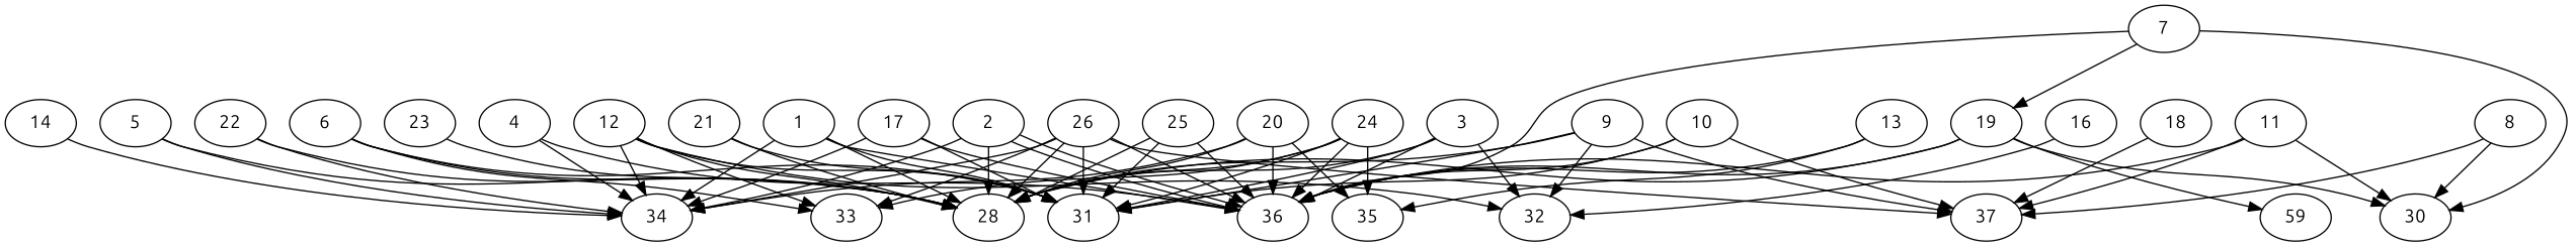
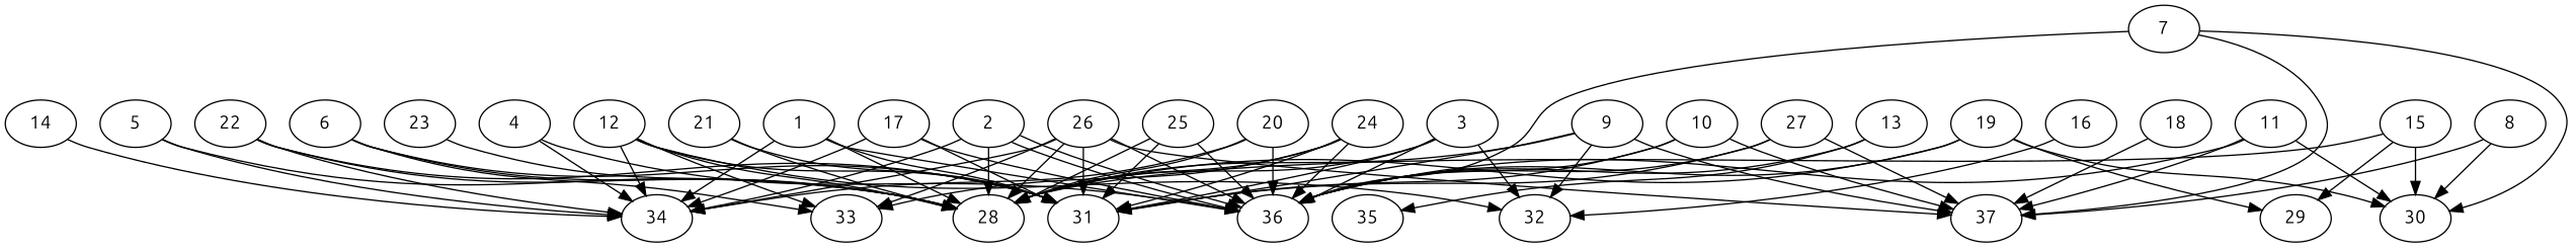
  digraph {
    fontname=Ubuntu
    node [alpha=0.04 fontname=Ubuntu]
    edge [fontname=Ubuntu]
    1 [alpha=0.02 expect_size=396837450105788928]
    28 [alpha=0.14 expect_size=321429381605848896]
    31 [alpha=0.15 expect_size=4068736977514014]
    34 [alpha=0.18 expect_size=2057846137028608000000]
    36 [expect_size=1783223694132442112]
    2 [alpha=0.14 expect_size=18972959958602556]
    3 [alpha=0.05 expect_size=7856027270438522]
    32 [alpha=0.11 expect_size=1835231248182388195328]
    4 [alpha=0.00 expect_size=591450716206922727424]
    5 [alpha=0.11 expect_size=3101573220900820]
    6 [alpha=0.20 expect_size=321512628337317511168]
    33 [alpha=0.20 expect_size=316692798049402944]
    7 [alpha=0.18 expect_size=1009947822273613312]
    30 [alpha=0.08 expect_size=55534121296300760]
    37 [alpha=0.05 expect_size=7866323131407794176]
    8 [alpha=0.01 expect_size=5106265576224234]
    35 [alpha=0.09 expect_size=445248494736836]
    9 [alpha=0.02 expect_size=347404799615326720]
    10 [expect_size=1447998358242138112]
    11 [alpha=0.16 expect_size=129267691958003552]
    12 [alpha=0.18 expect_size=34411697140571204]
    13 [alpha=0.03 expect_size=584141526684494464]
    14 [alpha=0.13 expect_size=1139943684578710913024]
-   29 [alpha=0.19 expect_size=226924705871642592 label=59]
+   15 [alpha=0.11 expect_size=5432996591529099264]
+   29 [alpha=0.19 expect_size=226924705871642592]
    16 [expect_size=42323830754152632]
    17 [expect_size=111782715601501290496]
    18 [alpha=0.08 expect_size=1052706853305303]
    19 [alpha=0.10 expect_size=40229374132210496]
    20 [alpha=0.07 expect_size=36680321351585792]
    21 [alpha=0.01 expect_size=6596015362530482]
    22 [alpha=0.15 expect_size=756084755548023554048]
    23 [alpha=0.01 expect_size=95837803237396704]
    24 [alpha=0.09 expect_size=2358088425432656]
    25 [alpha=0.17 expect_size=20088654506931864]
    26 [alpha=0.10 expect_size=353383813095706560]
+   27 [alpha=0.13 expect_size=2098345431292545335296]
    1 -> 28
    1 -> 31
    1 -> 34
    1 -> 36
    2 -> 28
    2 -> 34
    2 -> 36
    2 -> 36
    3 -> 28
    3 -> 31
    3 -> 36
    3 -> 32
    4 -> 34
    4 -> 36
    5 -> 28
    5 -> 34
    6 -> 28
    6 -> 31
    6 -> 33
    7 -> 36
    7 -> 30
-   7 -> 19
+   7 -> 37
    8 -> 30
    8 -> 37
    9 -> 28
    9 -> 31
    9 -> 32
    9 -> 37
    10 -> 31
    10 -> 36
    10 -> 37
    11 -> 36
    11 -> 30
    11 -> 37
    12 -> 28
    12 -> 31
    12 -> 34
    12 -> 32
    12 -> 33
    13 -> 36
    13 -> 35
    14 -> 34
+   15 -> 28
+   15 -> 30
+   15 -> 29
    16 -> 32
    17 -> 31
    17 -> 34
    17 -> 36
    18 -> 37
    19 -> 28
    19 -> 36
    19 -> 30
    19 -> 29
    20 -> 28
    20 -> 34
    20 -> 36
-   20 -> 35
    21 -> 28
    21 -> 31
    22 -> 28
+   22 -> 31
    22 -> 34
    23 -> 28
    24 -> 28
    24 -> 31
    24 -> 36
    24 -> 33
-   24 -> 35
    25 -> 28
    25 -> 31
    25 -> 36
    26 -> 28
    26 -> 31
    26 -> 34
    26 -> 36
    26 -> 33
    26 -> 37
+   27 -> 31
+   27 -> 36
+   27 -> 37
  }
